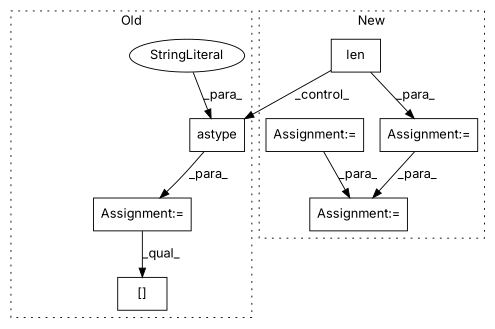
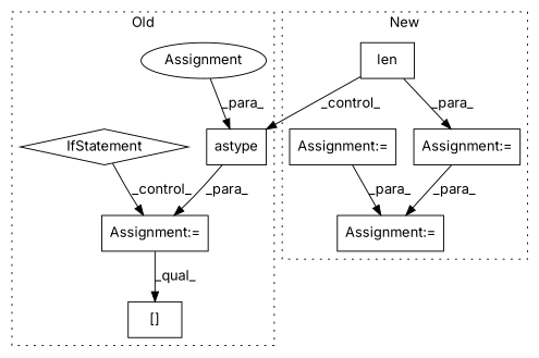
  digraph {
    fontname=Inter
    node [a=7 fontname=Inter l="7,1" shape=box]
    edge [fontname=Inter]
    n1 [a=32 label=astype s="1635,1645"]
    n2 [l=2 label="Assignment:=" s=1663]
-   n3 [a=45 l=3 label=StringLiteral s=1642 shape=ellipse]
+   n3 [a=45 l=3 label=Assignment s=1642 shape=ellipse]
+   n4 [a=25 l="4,2" label=IfStatement s="1449,1488" shape=diamond]
    n5 [a=2 label="[]" s="1835,1860"]
    n6 [a=32 l="4,1" label=len s="1208,1227"]
    n7 [l=1 label="Assignment:=" s=1207]
    n8 [l=27 label="Assignment:=" s=1732]
    n9 [l=1 label="Assignment:=" s=1183]
    subgraph cluster_1 {
      label=Old
      style=dotted
      n1
      n2
      n3
+     n4
      n5
    }
    subgraph cluster_2 {
      label=New
      style=dotted
      n6
      n7
      n8
      n9
    }
    n1 -> n2 [label=_para_]
    n2 -> n5 [label=_qual_]
    n3 -> n1 [label=_para_]
+   n4 -> n2 [label=_control_]
    n6 -> n1 [label=_control_]
    n6 -> n7 [label=_para_]
    n7 -> n8 [label=_para_]
    n9 -> n8 [label=_para_]
  }
